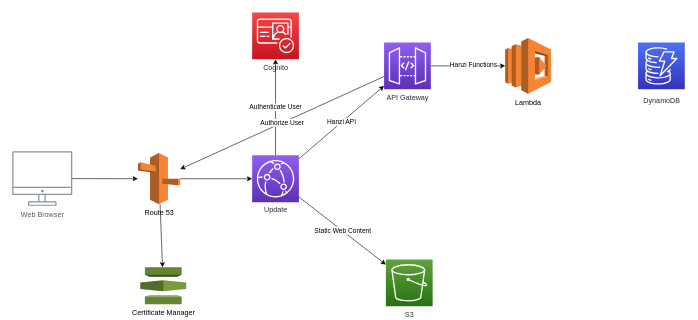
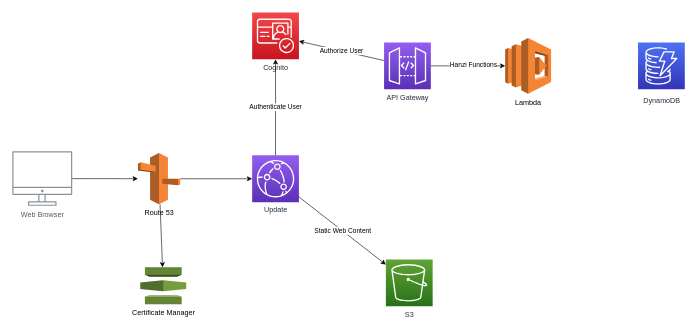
  <mxCell id="0" />
  <mxCell id="1" parent="0" />
  <mxCell id="2" value="Web Browser" style="outlineConnect=0;gradientColor=none;fontColor=#545B64;strokeColor=none;fillColor=#879196;dashed=0;verticalLabelPosition=bottom;verticalAlign=top;align=center;html=1;fontSize=12;fontStyle=0;aspect=fixed;shape=mxgraph.aws4.illustration_desktop;pointerEvents=1;labelBackgroundColor=#ffffff;" parent="1" vertex="1"><mxGeometry x="20" y="251.5" width="100" height="91" as="geometry" /></mxCell>
  <mxCell id="3" value="Cognito" style="outlineConnect=0;fontColor=#232F3E;gradientColor=#F54749;gradientDirection=north;fillColor=#C7131F;strokeColor=#ffffff;dashed=0;verticalLabelPosition=bottom;verticalAlign=top;align=center;html=1;fontSize=12;fontStyle=0;aspect=fixed;shape=mxgraph.aws4.resourceIcon;resIcon=mxgraph.aws4.cognito;labelBackgroundColor=#ffffff;" parent="1" vertex="1"><mxGeometry x="420" y="20" width="78" height="78" as="geometry" /></mxCell>
  <mxCell id="4" value="API&amp;nbsp;Gateway" style="outlineConnect=0;fontColor=#232F3E;gradientColor=#945DF2;gradientDirection=north;fillColor=#5A30B5;strokeColor=#ffffff;dashed=0;verticalLabelPosition=bottom;verticalAlign=top;align=center;html=1;fontSize=12;fontStyle=0;aspect=fixed;shape=mxgraph.aws4.resourceIcon;resIcon=mxgraph.aws4.api_gateway;labelBackgroundColor=#ffffff;" parent="1" vertex="1"><mxGeometry x="640" y="70" width="78" height="78" as="geometry" /></mxCell>
  <mxCell id="5" value="S3" style="outlineConnect=0;fontColor=#232F3E;gradientColor=#60A337;gradientDirection=north;fillColor=#277116;strokeColor=#ffffff;dashed=0;verticalLabelPosition=bottom;verticalAlign=top;align=center;html=1;fontSize=12;fontStyle=0;aspect=fixed;shape=mxgraph.aws4.resourceIcon;resIcon=mxgraph.aws4.s3;labelBackgroundColor=#ffffff;" parent="1" vertex="1"><mxGeometry x="643" y="431.75" width="78" height="78" as="geometry" /></mxCell>
  <mxCell id="6" value="DynamoDB" style="outlineConnect=0;fontColor=#232F3E;gradientColor=#4D72F3;gradientDirection=north;fillColor=#3334B9;strokeColor=#ffffff;dashed=0;verticalLabelPosition=bottom;verticalAlign=top;align=center;html=1;fontSize=12;fontStyle=0;aspect=fixed;shape=mxgraph.aws4.resourceIcon;resIcon=mxgraph.aws4.dynamodb;labelBackgroundColor=#ffffff;spacingTop=5;" parent="1" vertex="1"><mxGeometry x="1063.5" y="70" width="78" height="78" as="geometry" /></mxCell>
  <mxCell id="7" value="Update" style="outlineConnect=0;fontColor=#232F3E;gradientColor=#945DF2;gradientDirection=north;fillColor=#5A30B5;strokeColor=#ffffff;dashed=0;verticalLabelPosition=bottom;verticalAlign=top;align=center;html=1;fontSize=12;fontStyle=0;aspect=fixed;shape=mxgraph.aws4.resourceIcon;resIcon=mxgraph.aws4.cloudfront;" parent="1" vertex="1"><mxGeometry x="420" y="258.25" width="78" height="78" as="geometry" /></mxCell>
  <mxCell id="8" value="Static Web Content" style="endArrow=classic;html=1;" parent="1" source="7" target="5" edge="1"><mxGeometry width="50" height="50" relative="1" as="geometry"><mxPoint x="570" y="370" as="sourcePoint" /><mxPoint x="620" y="320" as="targetPoint" /></mxGeometry></mxCell>
  <mxCell id="9" value="Route 53" style="outlineConnect=0;dashed=0;verticalLabelPosition=bottom;verticalAlign=top;align=center;html=1;shape=mxgraph.aws3.route_53;fillColor=#F58536;gradientColor=none;" parent="1" vertex="1"><mxGeometry x="229.5" y="254.5" width="70.5" height="85.5" as="geometry" /></mxCell>
  <mxCell id="10" value="Certificate Manager" style="outlineConnect=0;dashed=0;verticalLabelPosition=bottom;verticalAlign=top;align=center;html=1;shape=mxgraph.aws3.certificate_manager;fillColor=#759C3E;gradientColor=none;" parent="1" vertex="1"><mxGeometry x="233.5" y="445" width="76.5" height="61.5" as="geometry" /></mxCell>
  <mxCell id="11" value="" style="endArrow=classic;html=1;" parent="1" source="9" target="7" edge="1"><mxGeometry width="50" height="50" relative="1" as="geometry"><mxPoint x="400" y="200" as="sourcePoint" /><mxPoint x="450" y="150" as="targetPoint" /></mxGeometry></mxCell>
  <mxCell id="12" value="" style="endArrow=classic;html=1;" parent="1" source="2" target="9" edge="1"><mxGeometry width="50" height="50" relative="1" as="geometry"><mxPoint x="400" y="200" as="sourcePoint" /><mxPoint x="450" y="150" as="targetPoint" /></mxGeometry></mxCell>
- <mxCell id="13" value="Hanzi API" style="endArrow=classic;html=1;" parent="1" source="7" target="4" edge="1"><mxGeometry width="50" height="50" relative="1" as="geometry"><mxPoint x="400" y="170" as="sourcePoint" /><mxPoint x="450" y="120" as="targetPoint" /></mxGeometry></mxCell>
  <mxCell id="14" value="Authenticate User" style="endArrow=classic;html=1;" parent="1" source="7" target="3" edge="1"><mxGeometry width="50" height="50" relative="1" as="geometry"><mxPoint x="400" y="170" as="sourcePoint" /><mxPoint x="450" y="120" as="targetPoint" /></mxGeometry></mxCell>
- <mxCell id="15" value="Authorize User" style="endArrow=classic;html=1;" parent="1" source="4" target="9" edge="1"><mxGeometry width="50" height="50" relative="1" as="geometry"><mxPoint x="400" y="160" as="sourcePoint" /><mxPoint x="450" y="110" as="targetPoint" /></mxGeometry></mxCell>
+ <mxCell id="15" value="Authorize User" style="endArrow=classic;html=1;" parent="1" source="4" target="3" edge="1"><mxGeometry width="50" height="50" relative="1" as="geometry"><mxPoint x="400" y="160" as="sourcePoint" /><mxPoint x="450" y="110" as="targetPoint" /></mxGeometry></mxCell>
  <mxCell id="16" value="" style="endArrow=classic;html=1;" parent="1" source="4" target="19" edge="1"><mxGeometry width="50" height="50" relative="1" as="geometry"><mxPoint x="780" y="180" as="sourcePoint" /><mxPoint x="830" y="130" as="targetPoint" /></mxGeometry></mxCell>
  <mxCell id="17" value="Hanzi Functions" style="edgeLabel;html=1;align=center;verticalAlign=middle;resizable=0;points=[];" parent="16" vertex="1" connectable="0"><mxGeometry x="0.132" y="2" relative="1" as="geometry"><mxPoint as="offset" /></mxGeometry></mxCell>
  <mxCell id="18" value="" style="endArrow=classic;html=1;" parent="1" source="9" target="10" edge="1"><mxGeometry width="50" height="50" relative="1" as="geometry"><mxPoint x="290" y="210" as="sourcePoint" /><mxPoint x="340" y="160" as="targetPoint" /></mxGeometry></mxCell>
  <mxCell id="19" value="Lambda" style="outlineConnect=0;dashed=0;verticalLabelPosition=bottom;verticalAlign=top;align=center;html=1;shape=mxgraph.aws3.lambda;fillColor=#F58534;gradientColor=none;" parent="1" vertex="1"><mxGeometry x="842" y="62.5" width="76.5" height="93" as="geometry" /></mxCell>
